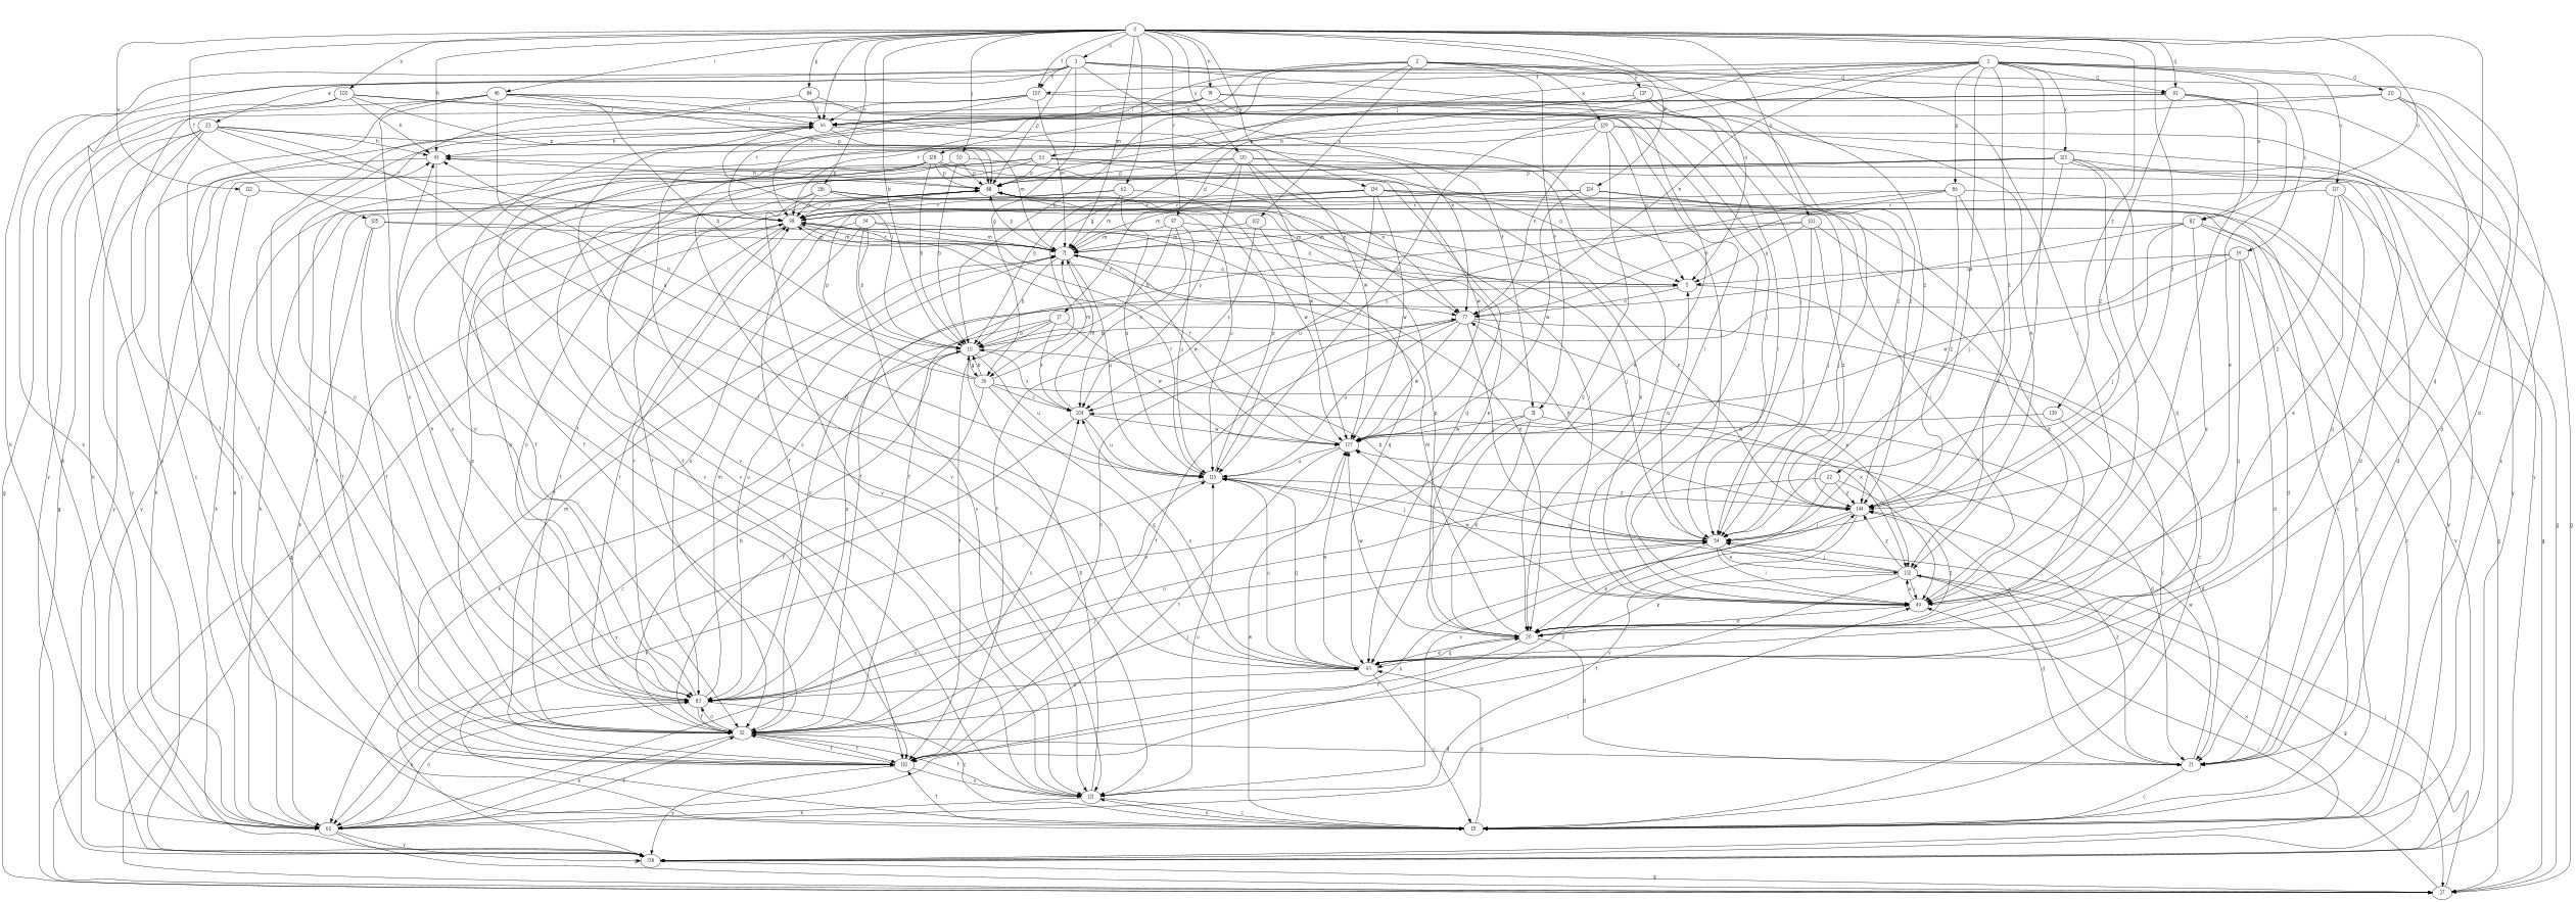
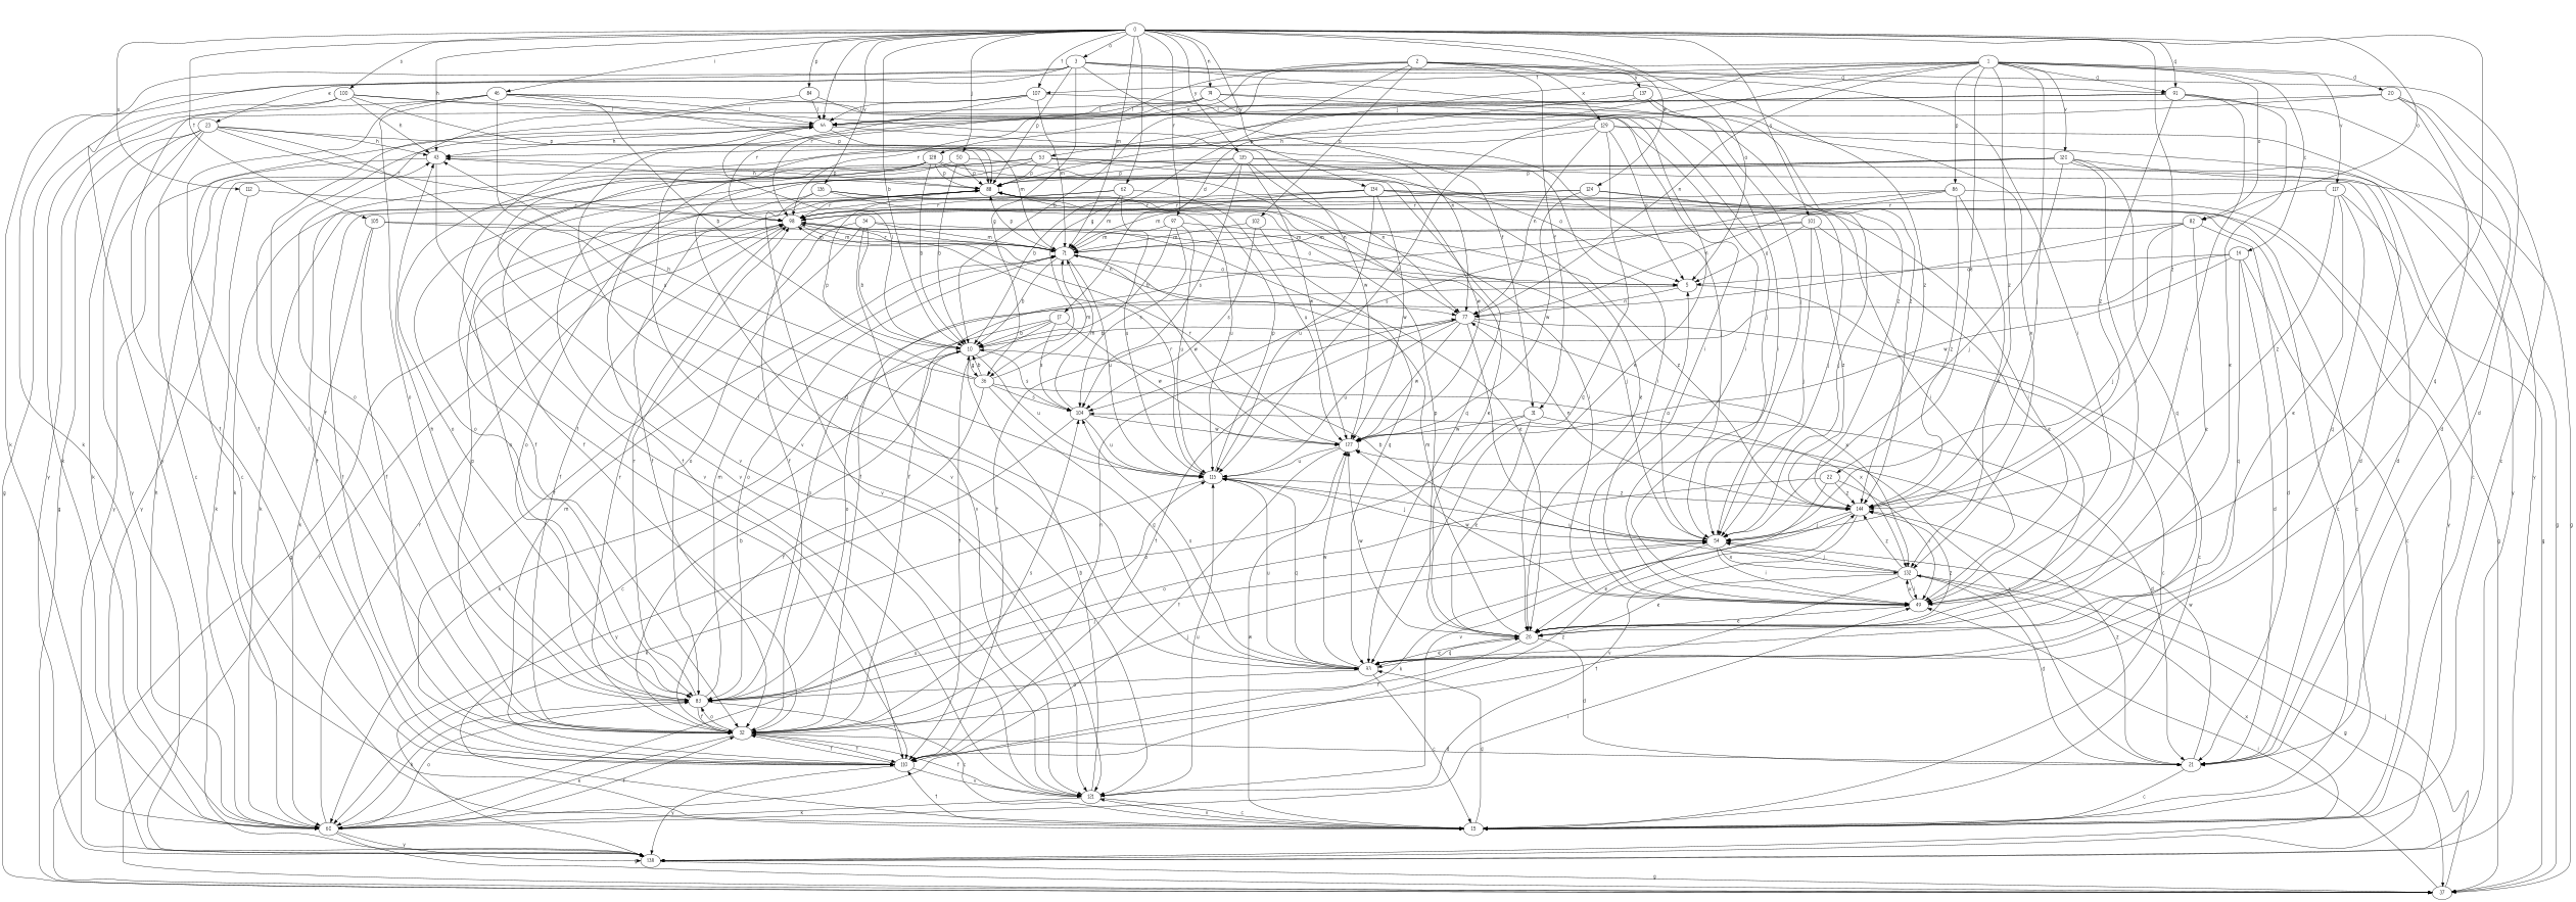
  strict digraph {
    fontname="Comic Neue"
    node [fontname="Comic Neue"]
    edge [fontname="Comic Neue"]
    0
    3
    5
    10
    43
    46
    49
    50
    62
    66
    71
    74
    82
    84
    91
    97
    100
    101
    105
    107
    112
    124
    134
    135
    136
-   139
    144
    54
    60
    31
    36
    21
    23
    88
    138
    77
    15
    83
    115
    104
    121
    110
    127
    26
    132
    98
    32
    37
    1
    14
    17
    20
    22
    53
    86
    117
    120
    93
    34
    2
    102
    128
    129
    137
    0 -> 3 [label=a]
    0 -> 5 [label=a]
    0 -> 10 [label=b]
    0 -> 43 [label=h]
    0 -> 46 [label=i]
    0 -> 49 [label=i]
    0 -> 50 [label=j]
    0 -> 62 [label=l]
    0 -> 66 [label=l]
    0 -> 71 [label=m]
    0 -> 74 [label=n]
    0 -> 82 [label=o]
    0 -> 84 [label=p]
    0 -> 91 [label=q]
    0 -> 97 [label=r]
    0 -> 100 [label=s]
    0 -> 101 [label=s]
    0 -> 105 [label=t]
    0 -> 107 [label=t]
    0 -> 112 [label=u]
    0 -> 124 [label=w]
    0 -> 134 [label=y]
    0 -> 135 [label=y]
    0 -> 136 [label=y]
-   0 -> 139 [label=z]
    0 -> 144 [label=z]
-   3 -> 107 [label=t]
    3 -> 144 [label=z]
    3 -> 54 [label=j]
    3 -> 60 [label=k]
    3 -> 31 [label=f]
    3 -> 36 [label=g]
    3 -> 21 [label=d]
    3 -> 23 [label=e]
    3 -> 88 [label=p]
    3 -> 138 [label=y]
    5 -> 77 [label=n]
    5 -> 15 [label=c]
    5 -> 83 [label=o]
    10 -> 66 [label=l]
    10 -> 60 [label=k]
    10 -> 36 [label=g]
    10 -> 15 [label=c]
    10 -> 115 [label=u]
    10 -> 104 [label=s]
    43 -> 88 [label=p]
    43 -> 138 [label=y]
    43 -> 121 [label=v]
    46 -> 10 [label=b]
    46 -> 49 [label=i]
    46 -> 66 [label=l]
    46 -> 60 [label=k]
    46 -> 88 [label=p]
    46 -> 83 [label=o]
    46 -> 115 [label=u]
    46 -> 110 [label=t]
    49 -> 127 [label=w]
    49 -> 26 [label=e]
    49 -> 132 [label=x]
    50 -> 10 [label=b]
    50 -> 88 [label=p]
    50 -> 77 [label=n]
    50 -> 121 [label=v]
    62 -> 71 [label=m]
    62 -> 115 [label=u]
    62 -> 110 [label=t]
-   62 -> 127 [label=w]
+   62 -> 127 [label=u]
    62 -> 98 [label=r]
    66 -> 43 [label=h]
    66 -> 71 [label=m]
    66 -> 54 [label=j]
    66 -> 15 [label=c]
    71 -> 5 [label=a]
    71 -> 10 [label=b]
    71 -> 88 [label=p]
    71 -> 83 [label=o]
    71 -> 115 [label=u]
    71 -> 127 [label=w]
    71 -> 98 [label=r]
    74 -> 49 [label=i]
    74 -> 66 [label=l]
    74 -> 144 [label=z]
    74 -> 138 [label=y]
    74 -> 26 [label=e]
    74 -> 98 [label=r]
    82 -> 71 [label=m]
    82 -> 54 [label=j]
    82 -> 21 [label=d]
-   82 -> 138 [label=y]
    82 -> 26 [label=e]
    82 -> 32 [label=f]
    84 -> 49 [label=i]
    84 -> 66 [label=l]
    84 -> 83 [label=o]
    91 -> 49 [label=i]
    91 -> 66 [label=l]
    91 -> 144 [label=z]
    91 -> 138 [label=y]
    91 -> 110 [label=t]
    91 -> 26 [label=e]
    97 -> 10 [label=b]
    97 -> 71 [label=m]
    97 -> 144 [label=z]
    97 -> 115 [label=u]
    97 -> 104 [label=s]
    100 -> 43 [label=h]
    100 -> 66 [label=l]
    100 -> 88 [label=p]
    100 -> 77 [label=n]
    100 -> 110 [label=t]
    100 -> 37 [label=g]
    101 -> 5 [label=a]
    101 -> 71 [label=m]
    101 -> 144 [label=z]
    101 -> 54 [label=j]
    101 -> 26 [label=e]
    101 -> 32 [label=f]
    105 -> 5 [label=a]
    105 -> 71 [label=m]
    105 -> 60 [label=k]
    105 -> 32 [label=f]
    107 -> 66 [label=l]
    107 -> 71 [label=m]
    107 -> 54 [label=j]
    107 -> 98 [label=r]
    107 -> 32 [label=f]
    112 -> 60 [label=k]
    112 -> 98 [label=r]
    124 -> 54 [label=j]
    124 -> 15 [label=c]
    124 -> 127 [label=w]
    124 -> 98 [label=r]
    124 -> 32 [label=f]
    134 -> 49 [label=i]
    134 -> 71 [label=m]
    134 -> 138 [label=y]
    134 -> 15 [label=c]
    134 -> 115 [label=u]
    134 -> 127 [label=w]
    134 -> 98 [label=r]
    134 -> 32 [label=f]
    135 -> 10 [label=b]
    135 -> 49 [label=i]
    135 -> 88 [label=p]
    135 -> 138 [label=y]
    135 -> 77 [label=n]
    135 -> 104 [label=s]
    135 -> 127 [label=w]
    135 -> 26 [label=e]
    136 -> 49 [label=i]
    136 -> 54 [label=j]
    136 -> 83 [label=o]
    136 -> 115 [label=u]
    136 -> 121 [label=v]
-   139 -> 21 [label=d]
-   139 -> 127 [label=w]
    144 -> 54 [label=j]
    144 -> 60 [label=k]
    144 -> 77 [label=n]
    144 -> 121 [label=v]
    54 -> 5 [label=a]
    54 -> 10 [label=b]
    54 -> 49 [label=i]
    54 -> 26 [label=e]
    54 -> 132 [label=x]
    60 -> 43 [label=h]
    60 -> 49 [label=i]
    60 -> 138 [label=y]
    60 -> 83 [label=o]
    60 -> 115 [label=u]
-   136 -> 98 [label=r]
+   60 -> 98 [label=r]
    60 -> 32 [label=f]
    60 -> 37 [label=g]
    31 -> 21 [label=d]
    31 -> 83 [label=o]
    31 -> 127 [label=w]
    31 -> 26 [label=e]
    36 -> 10 [label=b]
    36 -> 43 [label=h]
    36 -> 71 [label=m]
    36 -> 88 [label=p]
    36 -> 104 [label=s]
    36 -> 132 [label=x]
    36 -> 32 [label=f]
    36 -> 93 [label=q]
    21 -> 144 [label=z]
    21 -> 15 [label=c]
    21 -> 104 [label=s]
    21 -> 127 [label=w]
    23 -> 43 [label=h]
    23 -> 60 [label=k]
    23 -> 138 [label=y]
    23 -> 15 [label=c]
    23 -> 127 [label=w]
    23 -> 98 [label=r]
    23 -> 37 [label=g]
    23 -> 93 [label=q]
    88 -> 43 [label=h]
    88 -> 49 [label=i]
    88 -> 60 [label=k]
    88 -> 83 [label=o]
    88 -> 26 [label=e]
    88 -> 98 [label=r]
    138 -> 132 [label=x]
    138 -> 37 [label=g]
    77 -> 10 [label=b]
    77 -> 54 [label=j]
    77 -> 15 [label=c]
    77 -> 115 [label=u]
    77 -> 110 [label=t]
    77 -> 127 [label=w]
    77 -> 132 [label=x]
    15 -> 121 [label=v]
    15 -> 110 [label=t]
    15 -> 127 [label=w]
    15 -> 93 [label=q]
    83 -> 43 [label=h]
    83 -> 71 [label=m]
    83 -> 54 [label=j]
    83 -> 60 [label=k]
    83 -> 15 [label=c]
    83 -> 98 [label=r]
    83 -> 32 [label=f]
    115 -> 144 [label=z]
    115 -> 54 [label=j]
    115 -> 60 [label=k]
    115 -> 88 [label=p]
    115 -> 98 [label=r]
    115 -> 93 [label=q]
    104 -> 71 [label=m]
    104 -> 138 [label=y]
    104 -> 115 [label=u]
    104 -> 127 [label=w]
    121 -> 10 [label=b]
    121 -> 60 [label=k]
    121 -> 15 [label=c]
    121 -> 115 [label=u]
    121 -> 32 [label=f]
    110 -> 71 [label=m]
    110 -> 144 [label=z]
    110 -> 138 [label=y]
    110 -> 121 [label=v]
    110 -> 32 [label=f]
    127 -> 115 [label=u]
    127 -> 110 [label=t]
    127 -> 98 [label=r]
    26 -> 71 [label=m]
    26 -> 144 [label=z]
    26 -> 21 [label=d]
    26 -> 88 [label=p]
    26 -> 127 [label=w]
    26 -> 32 [label=f]
    26 -> 93 [label=q]
    132 -> 49 [label=i]
    132 -> 144 [label=z]
    132 -> 54 [label=j]
    132 -> 21 [label=d]
    132 -> 115 [label=u]
    132 -> 110 [label=t]
    132 -> 26 [label=e]
    132 -> 37 [label=g]
    98 -> 71 [label=m]
    98 -> 77 [label=n]
    98 -> 26 [label=e]
    98 -> 32 [label=f]
    98 -> 37 [label=g]
    32 -> 10 [label=b]
    32 -> 66 [label=l]
    32 -> 54 [label=j]
    32 -> 60 [label=k]
    32 -> 21 [label=d]
    32 -> 88 [label=p]
    32 -> 77 [label=n]
    32 -> 83 [label=o]
    32 -> 104 [label=s]
    32 -> 110 [label=t]
    32 -> 98 [label=r]
    37 -> 49 [label=i]
    37 -> 54 [label=j]
    37 -> 98 [label=r]
    1 -> 82 [label=o]
    1 -> 91 [label=q]
    1 -> 107 [label=t]
    1 -> 144 [label=z]
    1 -> 54 [label=j]
    1 -> 60 [label=k]
    1 -> 77 [label=n]
    1 -> 115 [label=u]
    1 -> 14 [label=c]
    1 -> 17 [label=d]
    1 -> 20 [label=d]
    1 -> 22 [label=e]
    1 -> 53 [label=j]
    1 -> 86 [label=p]
    1 -> 117 [label=v]
    1 -> 120 [label=v]
    14 -> 5 [label=a]
    14 -> 21 [label=d]
    14 -> 15 [label=c]
    14 -> 110 [label=t]
    14 -> 127 [label=w]
    14 -> 93 [label=q]
    17 -> 10 [label=b]
    17 -> 83 [label=o]
    17 -> 104 [label=s]
    17 -> 110 [label=t]
    17 -> 127 [label=w]
    20 -> 66 [label=l]
    20 -> 21 [label=d]
    20 -> 15 [label=c]
    20 -> 121 [label=v]
    20 -> 93 [label=q]
    22 -> 49 [label=i]
    22 -> 144 [label=z]
    22 -> 83 [label=o]
    22 -> 121 [label=v]
    53 -> 60 [label=k]
    53 -> 21 [label=d]
    53 -> 88 [label=p]
    53 -> 83 [label=o]
    53 -> 121 [label=v]
    53 -> 127 [label=w]
    53 -> 37 [label=g]
    86 -> 144 [label=z]
    86 -> 77 [label=n]
    86 -> 104 [label=s]
    86 -> 132 [label=x]
    86 -> 98 [label=r]
    86 -> 37 [label=g]
    117 -> 144 [label=z]
    117 -> 26 [label=e]
    117 -> 98 [label=r]
    117 -> 37 [label=g]
    117 -> 93 [label=q]
    120 -> 49 [label=i]
    120 -> 54 [label=j]
    120 -> 21 [label=d]
    120 -> 88 [label=p]
    120 -> 110 [label=t]
    120 -> 32 [label=f]
    120 -> 37 [label=g]
    120 -> 93 [label=q]
    93 -> 66 [label=l]
    93 -> 15 [label=c]
    93 -> 83 [label=o]
    93 -> 115 [label=u]
    93 -> 104 [label=s]
    93 -> 127 [label=w]
    93 -> 26 [label=e]
    34 -> 10 [label=b]
    34 -> 71 [label=m]
    34 -> 54 [label=j]
    34 -> 83 [label=o]
    34 -> 121 [label=v]
    34 -> 110 [label=t]
    2 -> 10 [label=b]
    2 -> 49 [label=i]
    2 -> 91 [label=q]
    2 -> 31 [label=f]
    2 -> 36 [label=g]
    2 -> 98 [label=r]
-   2 -> 102 [label=s]
+   2 -> 102 [label=b]
    2 -> 128 [label=x]
    2 -> 129 [label=x]
    2 -> 137 [label=y]
    102 -> 71 [label=m]
    102 -> 104 [label=s]
    102 -> 93 [label=q]
    128 -> 5 [label=a]
    128 -> 10 [label=b]
    128 -> 88 [label=p]
    128 -> 83 [label=o]
    128 -> 110 [label=t]
    128 -> 32 [label=f]
    128 -> 93 [label=q]
    129 -> 5 [label=a]
    129 -> 43 [label=h]
    129 -> 138 [label=y]
    129 -> 77 [label=n]
    129 -> 15 [label=c]
    129 -> 121 [label=v]
    129 -> 93 [label=q]
    137 -> 66 [label=l]
    137 -> 144 [label=z]
    137 -> 88 [label=p]
    137 -> 132 [label=x]
  }
